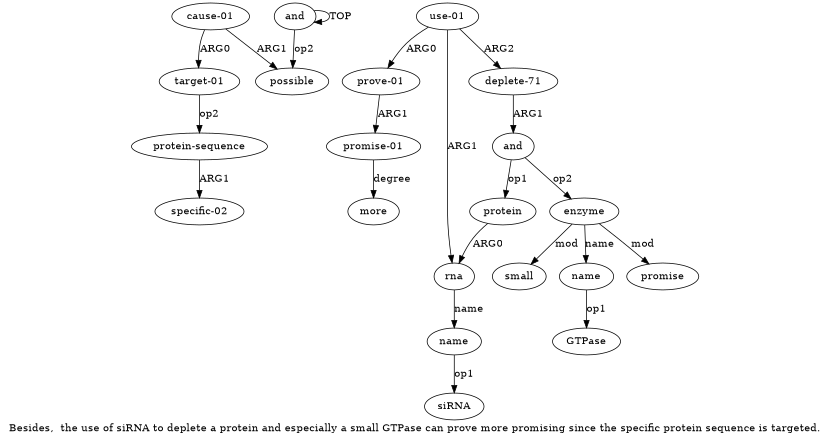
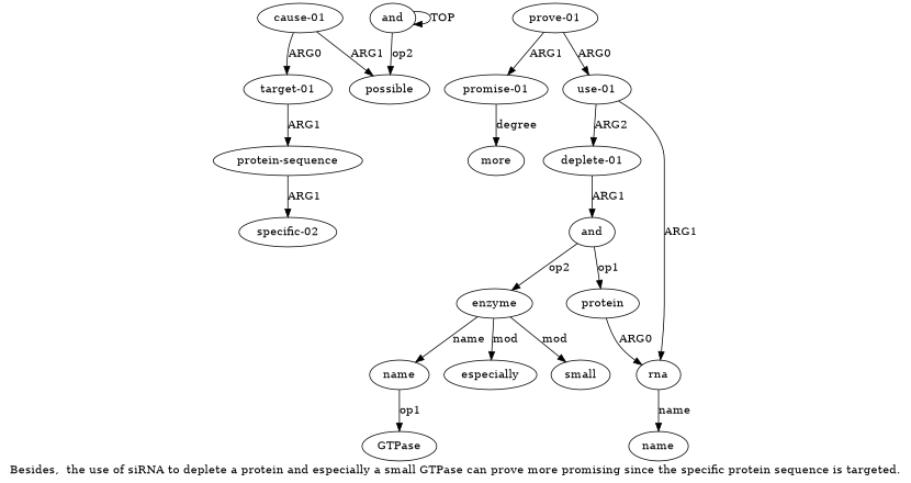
  digraph {
    label="Besides,  the use of siRNA to deplete a protein and especially a small GTPase can prove more promising since the specific protein sequence is targeted."
    node [color=black gold_ind=-1 gold_label=name test_ind=-1 test_label=name]
    edge [color=black gold_label=ARG1 test_label=ARG1]
    n1 [gold_ind=15 gold_label="cause-01" label="cause-01" test_ind=15 test_label="cause-01"]
    n2 [gold_ind=16 gold_label="target-01" label="target-01" test_ind=16 test_label="target-01"]
    n3 [gold_ind=1 gold_label=possible label=possible test_ind=1 test_label=possible]
    n4 [gold_ind=17 gold_label="protein-sequence" label="protein-sequence" test_ind=17 test_label="protein-sequence"]
    n5 [gold_ind=18 gold_label="specific-02" label="specific-02" test_ind=18 test_label="specific-02"]
    n6 [gold_ind=2 gold_label="prove-01" label="prove-01" test_ind=2 test_label="prove-01"]
    n7 [gold_ind=13 gold_label="promise-01" label="promise-01" test_ind=13 test_label="promise-01"]
    n8 [gold_ind=3 gold_label="use-01" label="use-01" test_ind=3 test_label="use-01"]
    n9 [gold_ind=14 gold_label=more label=more test_ind=14 test_label=more]
    n10 [gold_ind=11 gold_label=small label=small test_ind=11 test_label=small]
    n11 [gold_ind=10 label=name test_ind=10]
    n12 [gold_label=GTPase label=GTPase test_label=GTPase]
-   n13 [gold_ind=12 gold_label=especially label=promise test_ind=12 test_label=especially]
+   n13 [gold_ind=12 gold_label=especially label=especially test_ind=12 test_label=especially]
    n14 [gold_ind=4 gold_label=rna label=rna test_ind=4 test_label=rna]
-   n15 [gold_ind=6 gold_label="deplete-01" label="deplete-71" test_ind=6 test_label="deplete-01"]
+   n15 [gold_ind=6 gold_label="deplete-01" label="deplete-01" test_ind=6 test_label="deplete-01"]
    n16 [gold_ind=0 gold_label=and label=and test_ind=0 test_label=and]
    n17 [gold_ind=5 label=name test_ind=5]
    n18 [gold_ind=7 gold_label=and label=and test_ind=7 test_label=and]
-   n19 [gold_label=siRNA label=siRNA test_label=siRNA]
    n20 [gold_ind=9 gold_label=enzyme label=enzyme test_ind=9 test_label=enzyme]
    n21 [gold_ind=8 gold_label=protein label=protein test_ind=8 test_label=protein]
    n1 -> n2 [gold_label=ARG0 label=ARG0 test_label=ARG0]
    n1 -> n3 [label=ARG1]
-   n2 -> n4 [label=op2]
+   n2 -> n4 [label=ARG1]
    n4 -> n5 [label=ARG1]
    n6 -> n7 [label=ARG1]
-   n8 -> n6 [gold_label=ARG0 label=ARG0 test_label=ARG0]
+   n6 -> n8 [gold_label=ARG0 label=ARG0 test_label=ARG0]
    n7 -> n9 [gold_label=degree label=degree test_label=degree]
    n8 -> n14 [label=ARG1]
    n8 -> n15 [gold_label=ARG2 label=ARG2 test_label=ARG2]
    n11 -> n12 [gold_label=op1 label=op1 test_label=op1]
    n14 -> n17 [gold_label=name label=name test_label=name]
    n15 -> n18 [label=ARG1]
    n16 -> n3 [gold_label=op2 label=op2 test_label=op2]
    n16 -> n16 [gold_label=TOP label=TOP test_label=TOP]
-   n17 -> n19 [gold_label=op1 label=op1 test_label=op1]
    n18 -> n20 [gold_label=op2 label=op2 test_label=op2]
    n18 -> n21 [gold_label=op1 label=op1 test_label=op1]
    n20 -> n10 [gold_label=mod label=mod test_label=mod]
    n20 -> n11 [gold_label=name label=name test_label=name]
    n20 -> n13 [gold_label=mod label=mod test_label=mod]
    n21 -> n14 [gold_label=ARG0 label=ARG0 test_label=ARG0]
  }
